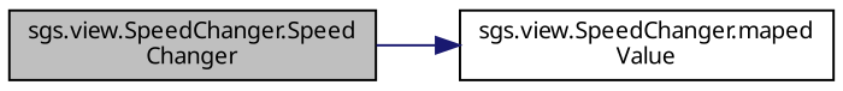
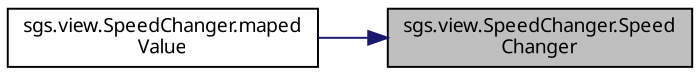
  digraph {
    rankdir=LR
    fontname="Noto Sans"
    node [color=black fontname="Noto Sans" fontsize=10 shape=record style=filled]
    n1 [fillcolor=grey75 fontcolor=black height=0.2 label="sgs.view.SpeedChanger.Speed\lChanger" width=0.4]
    n2 [fillcolor=white height=0.2 label="sgs.view.SpeedChanger.maped\lValue" width=0.4]
-   n1 -> n2 [color=midnightblue fontname="Noto Sans" fontsize=10 labelfontname=Helvetica labelfontsize=10 style=solid]
+   n2 -> n1 [color=midnightblue fontname="Noto Sans" fontsize=10 labelfontname=Helvetica labelfontsize=10 style=solid]
  }
